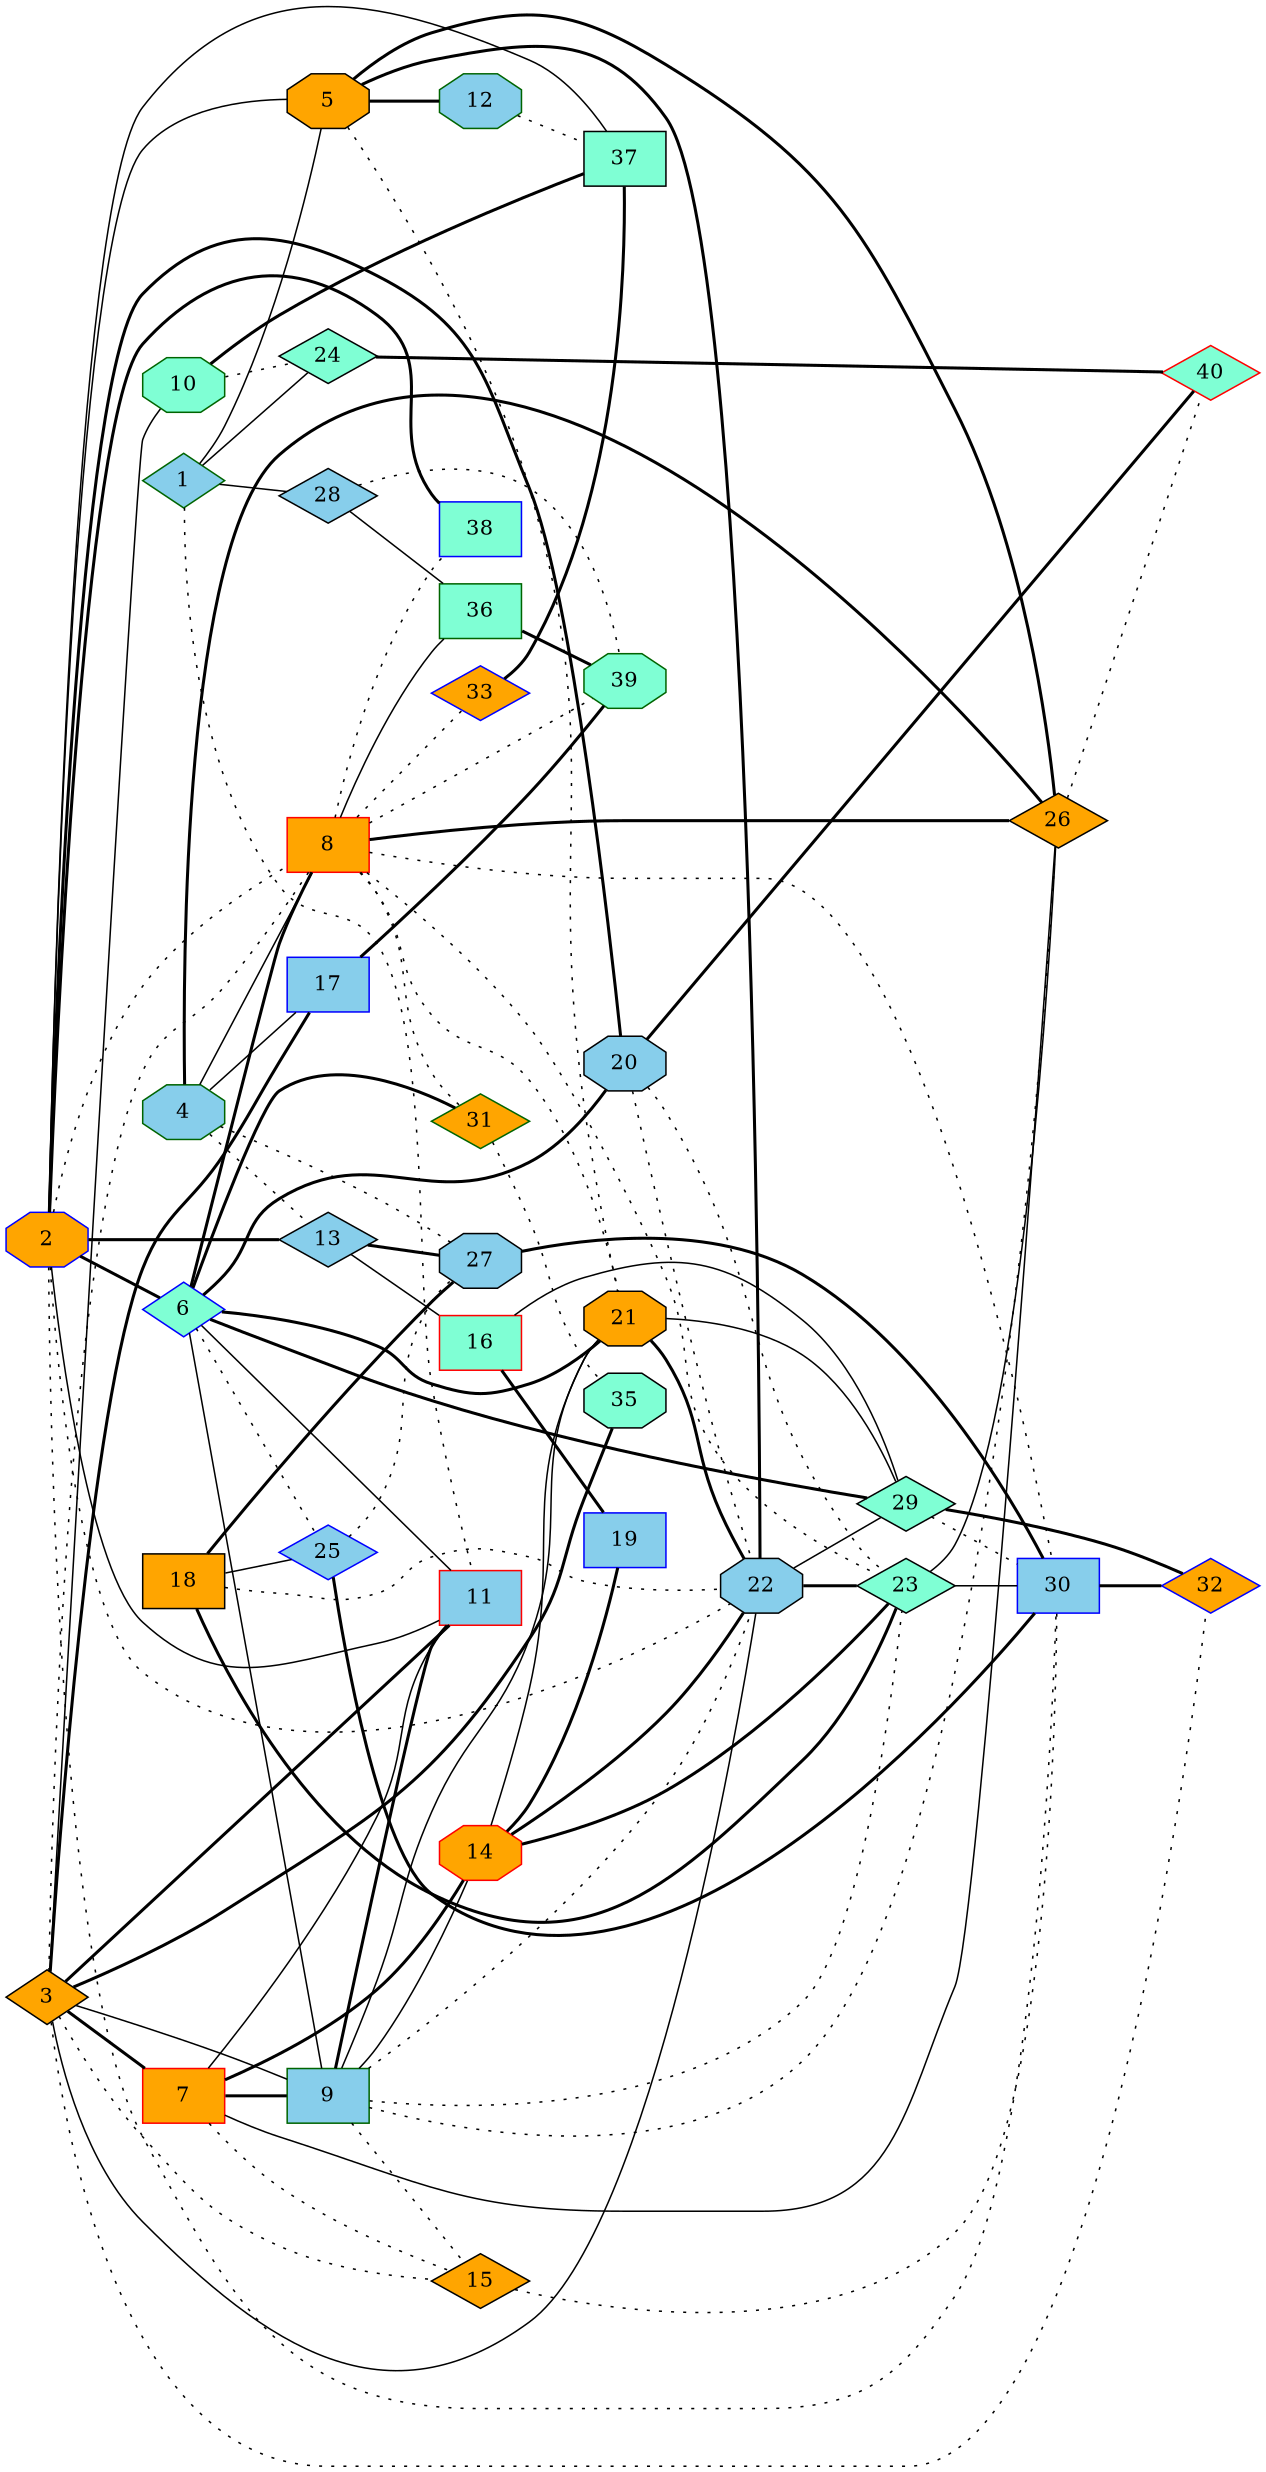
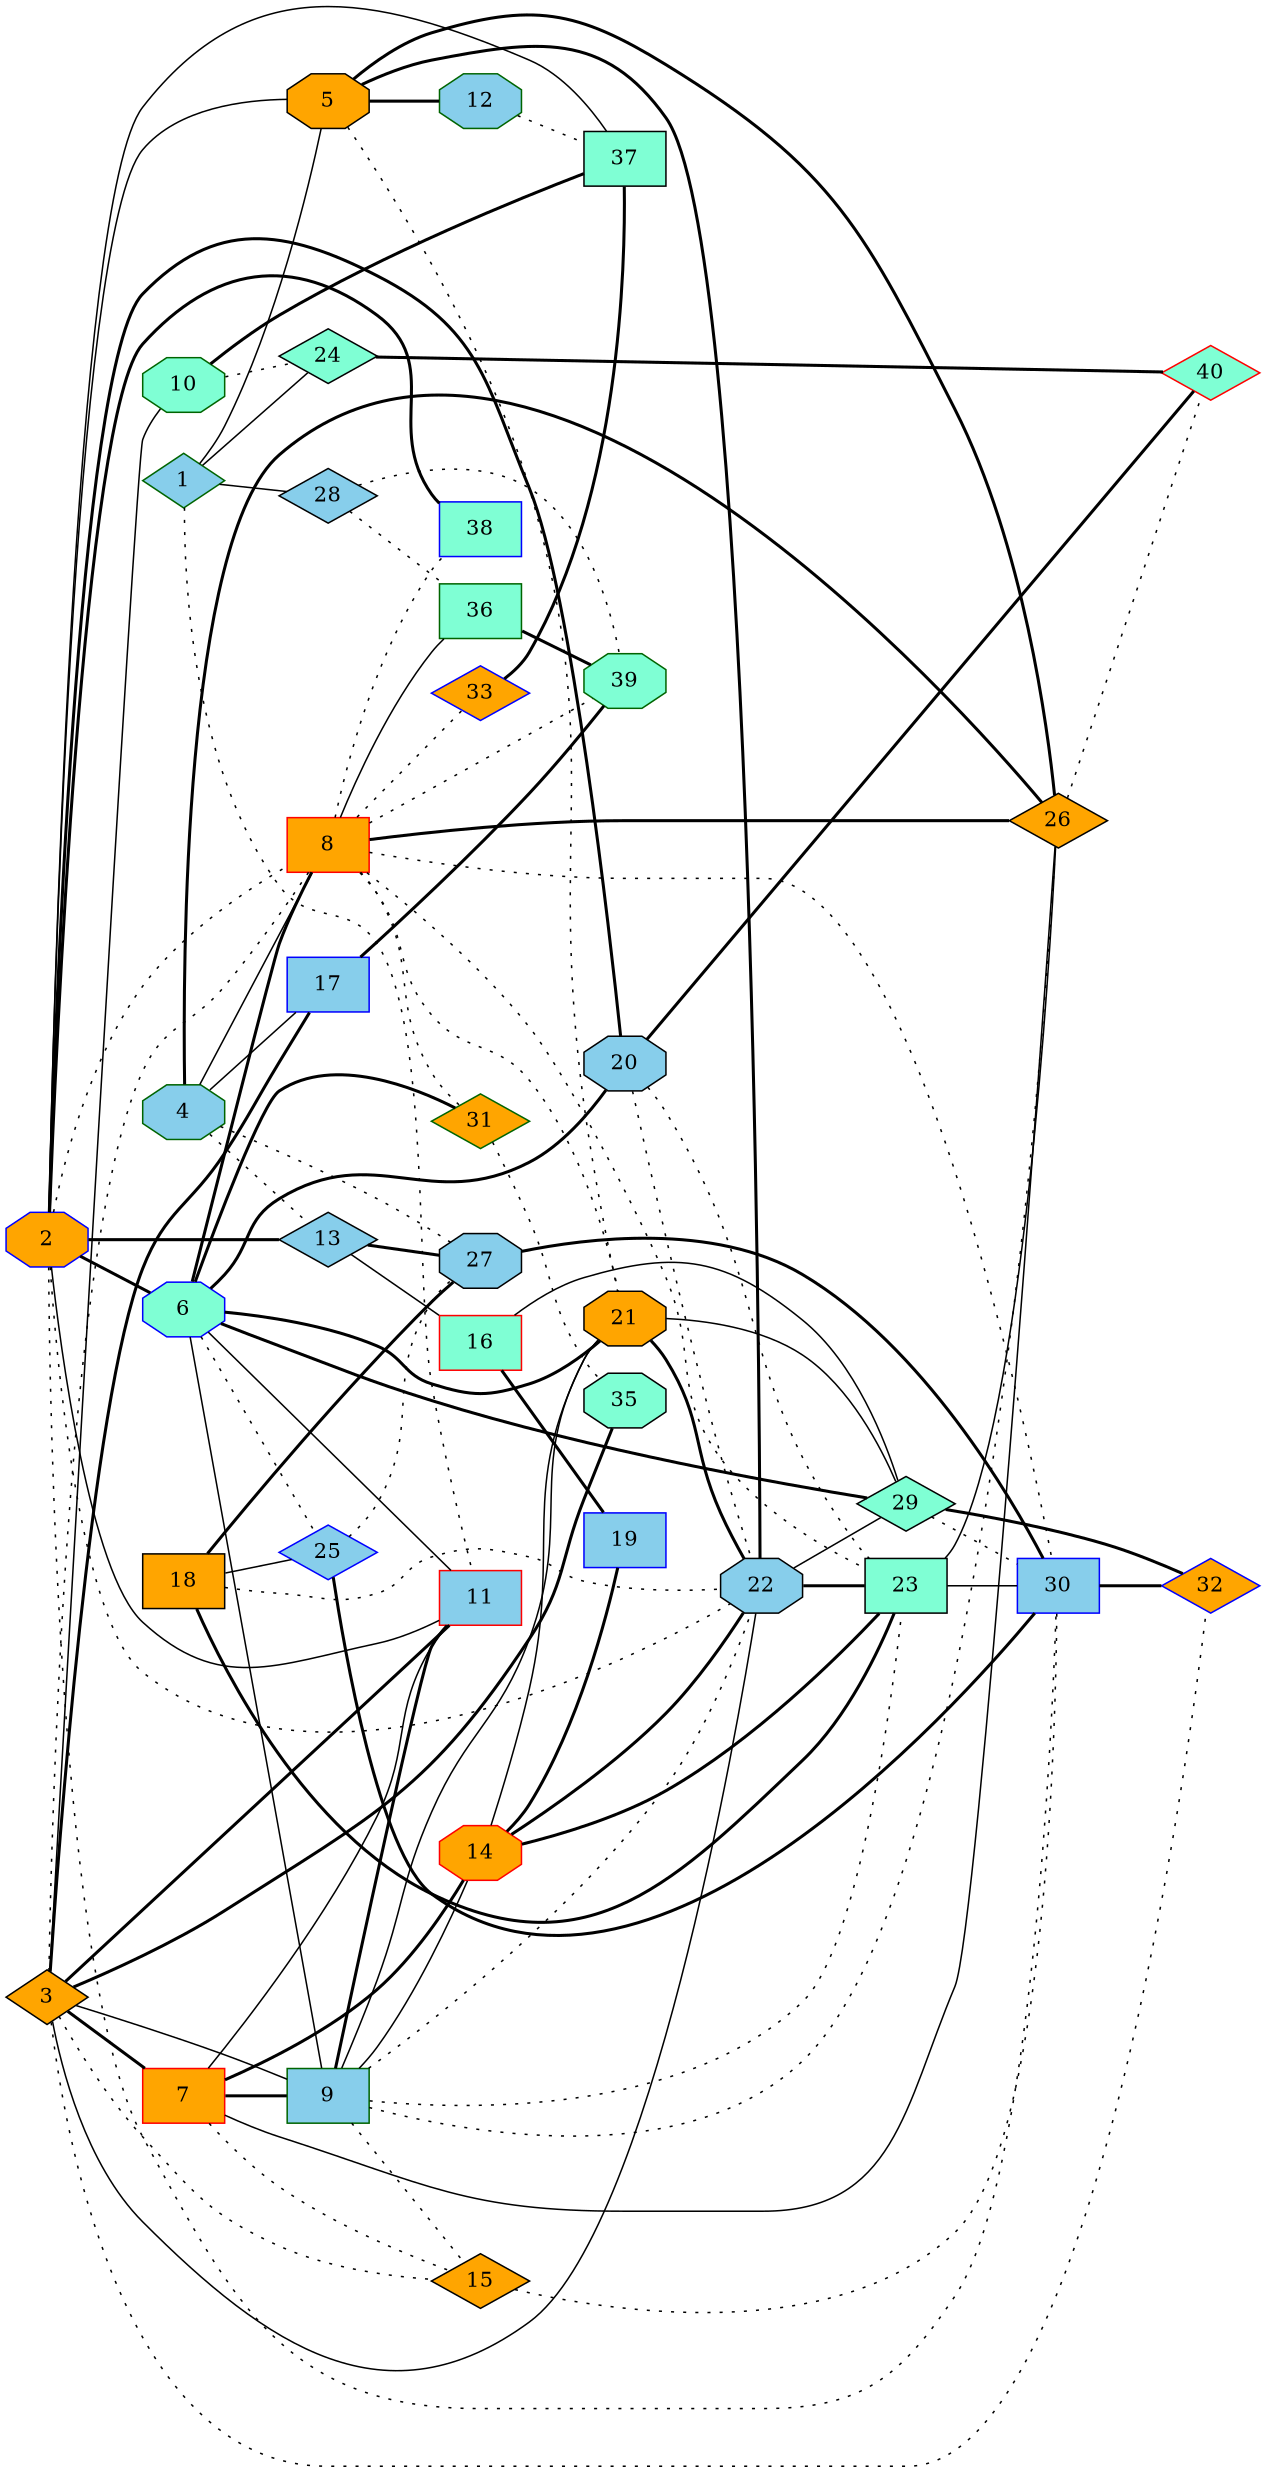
  graph {
    rankdir=LR
    node [color=black fillcolor=skyblue shape=diamond style=filled]
    edge [style=bold weight=1.0]
    1 [color=darkgreen]
    5 [fillcolor=orange shape=octagon]
    11 [color=red shape=box]
    24 [fillcolor=aquamarine]
    28
    22 [shape=octagon]
    26 [fillcolor=orange]
    12 [color=darkgreen shape=octagon]
    21 [fillcolor=orange shape=octagon]
    40 [color=red fillcolor=aquamarine]
    36 [color=darkgreen fillcolor=aquamarine shape=box]
    39 [color=darkgreen fillcolor=aquamarine shape=octagon]
    2 [color=blue fillcolor=orange shape=octagon]
-   6 [color=blue fillcolor=aquamarine]
+   6 [color=blue fillcolor=aquamarine shape=octagon]
    8 [color=red fillcolor=orange shape=box]
    13
    20 [shape=octagon]
    30 [color=blue shape=box]
    37 [fillcolor=aquamarine shape=box]
    38 [color=blue fillcolor=aquamarine shape=box]
    9 [color=darkgreen shape=box]
    25 [color=blue]
    29 [fillcolor=aquamarine]
    31 [color=darkgreen fillcolor=orange]
-   23 [fillcolor=aquamarine]
+   23 [fillcolor=aquamarine shape=box]
    33 [color=blue fillcolor=orange]
    27 [shape=octagon]
    16 [color=red fillcolor=aquamarine shape=box]
    32 [color=blue fillcolor=orange]
    3 [fillcolor=orange]
    7 [color=red fillcolor=orange shape=box]
    10 [color=darkgreen fillcolor=aquamarine shape=octagon]
    15 [fillcolor=orange]
    17 [color=blue shape=box]
    35 [fillcolor=aquamarine shape=octagon]
    14 [color=red fillcolor=orange shape=octagon]
    4 [color=darkgreen shape=octagon]
    19 [color=blue shape=box]
    18 [fillcolor=orange shape=box]
    1 -- 5 [style=solid]
    1 -- 11 [style=dotted]
    1 -- 24 [style=solid]
    1 -- 28 [style=solid]
    5 -- 22
    5 -- 26
    5 -- 12
    5 -- 21 [style=dotted]
    24 -- 40
-   28 -- 36 [style=solid]
+   28 -- 36 [style=dotted]
    28 -- 39 [style=dotted]
    22 -- 29 [style=solid weight=2.0]
    22 -- 23
    26 -- 40 [style=dotted]
    12 -- 37 [style=dotted]
    21 -- 22
    21 -- 29 [style=solid]
    36 -- 39
    2 -- 5 [style=solid]
    2 -- 11 [style=solid]
    2 -- 22 [style=dotted]
    2 -- 6
    2 -- 8 [style=dotted]
    2 -- 13 [weight=2.0]
    2 -- 20
    2 -- 30 [style=dotted]
    2 -- 37 [style=solid]
    2 -- 38
    6 -- 11 [style=solid]
    6 -- 21
    6 -- 8 [weight=2.0]
    6 -- 20
    6 -- 9 [style=solid]
    6 -- 25 [style=dotted]
    6 -- 29
    6 -- 31
    8 -- 26
    8 -- 21 [style=dotted]
    8 -- 36 [style=solid]
    8 -- 39 [style=dotted]
    8 -- 30 [style=dotted]
    8 -- 38 [style=dotted]
    8 -- 31 [style=dotted]
    8 -- 23 [style=dotted weight=2.0]
    8 -- 33 [style=dotted]
    13 -- 27
    13 -- 16 [style=solid]
    20 -- 22 [style=dotted weight=2.0]
    20 -- 40
    20 -- 23 [style=dotted]
    30 -- 32
    9 -- 11 [weight=2.0]
    9 -- 22 [style=dotted]
    9 -- 26 [style=dotted]
    9 -- 21 [style=solid]
    9 -- 23 [style=dotted]
    9 -- 15 [style=dotted]
    9 -- 14 [style=solid]
    25 -- 30
    25 -- 27 [style=dotted]
    29 -- 30 [style=dotted]
    29 -- 32
    31 -- 35 [style=dotted]
    23 -- 26 [style=solid]
    23 -- 30 [style=solid]
    33 -- 37
    27 -- 30
    16 -- 29 [style=solid]
    16 -- 19
    3 -- 11 [weight=2.0]
    3 -- 22 [style=solid weight=2.0]
    3 -- 8 [style=dotted]
    3 -- 9 [style=solid]
    3 -- 32 [style=dotted]
    3 -- 7
    3 -- 10 [style=solid weight=2.0]
    3 -- 15 [style=dotted weight=2.0]
    3 -- 17
    3 -- 35
    7 -- 11 [style=solid]
    7 -- 26 [style=solid]
    7 -- 9 [weight=2.0]
    7 -- 15 [style=dotted weight=2.0]
    7 -- 14
    10 -- 24 [style=dotted]
    10 -- 37
    15 -- 30 [style=dotted]
    17 -- 39
    14 -- 22
    14 -- 21 [style=solid]
    14 -- 23
    14 -- 19
    4 -- 26
    4 -- 8 [style=solid]
    4 -- 13 [style=dotted]
    4 -- 27 [style=dotted weight=3.0]
    4 -- 17 [style=solid]
    18 -- 22 [style=dotted]
    18 -- 25 [style=solid]
    18 -- 23
    18 -- 27
  }
